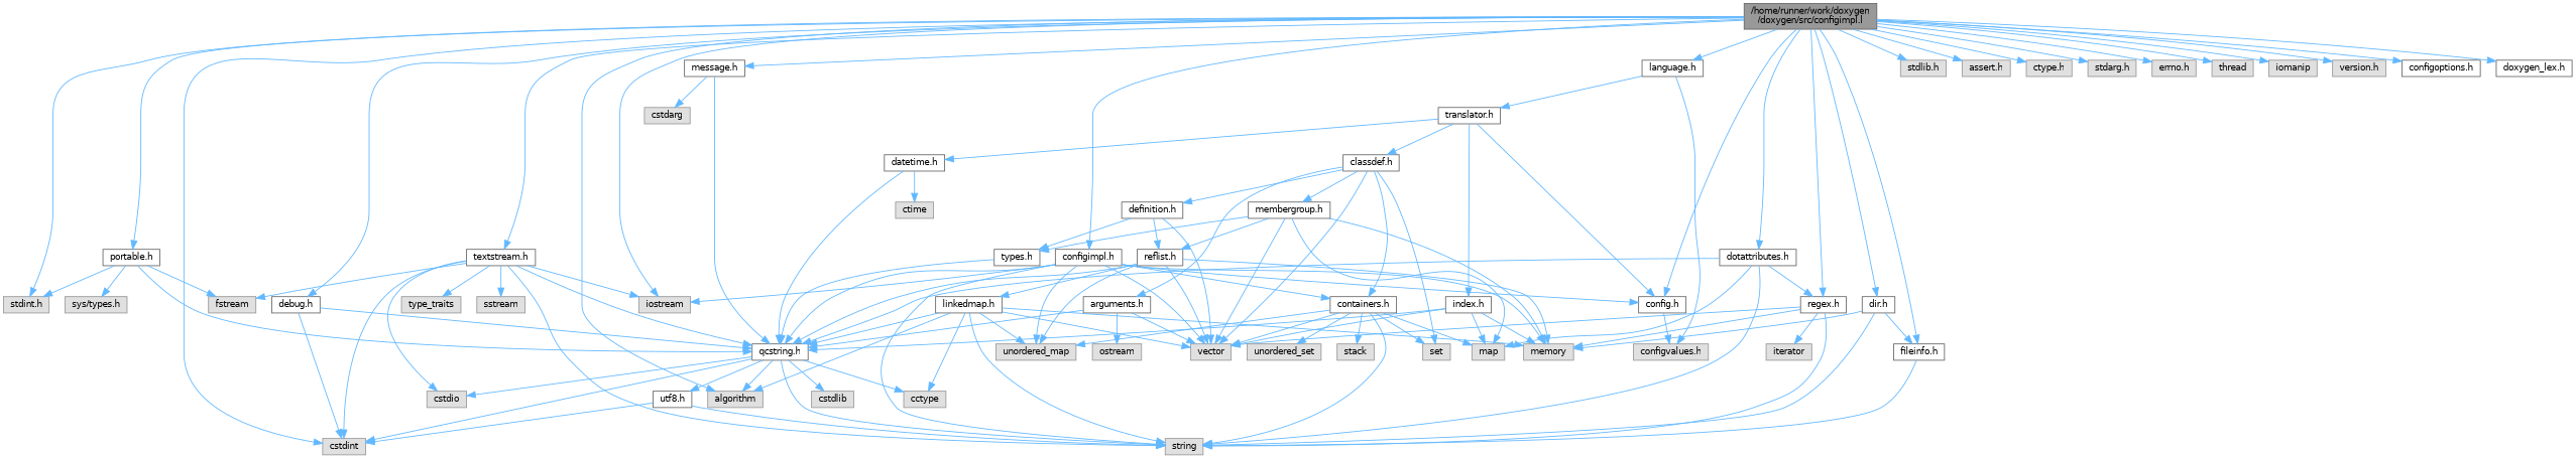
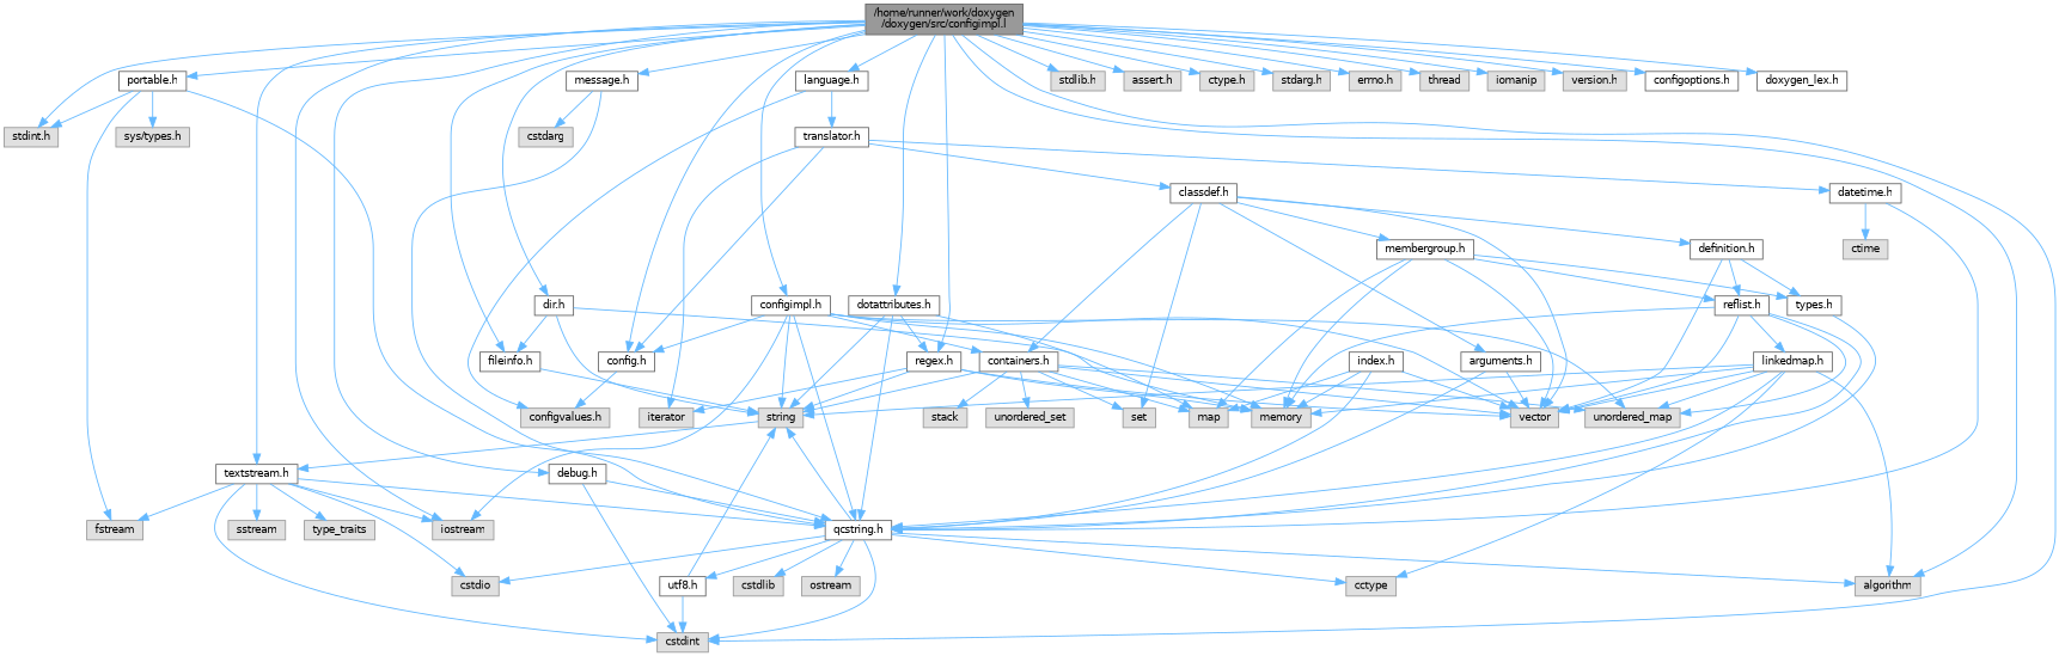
  digraph {
    node [color=grey60 fillcolor="#E0E0E0" fontname=Helvetica fontsize=10 shape=box style=filled]
    edge [color=steelblue1 fontname=Helvetica fontsize=10 labelfontname=Helvetica labelfontsize=10 style=solid]
    n1 [color=gray40 fillcolor=grey60 fontcolor=black height=0.2 label="/home/runner/work/doxygen\l/doxygen/src/configimpl.l" width=0.4]
    n2 [height=0.2 label="stdint.h" width=0.4]
    n3 [height=0.2 label="stdlib.h" width=0.4]
    n4 [height=0.2 label="assert.h" width=0.4]
    n5 [height=0.2 label="ctype.h" width=0.4]
    n6 [height=0.2 label="stdarg.h" width=0.4]
    n7 [height=0.2 label="errno.h" width=0.4]
    n8 [height=0.2 label=thread width=0.4]
    n9 [height=0.2 label=algorithm width=0.4]
    n10 [height=0.2 label=iostream width=0.4]
    n11 [height=0.2 label=iomanip width=0.4]
    n12 [height=0.2 label=cstdint width=0.4]
    n13 [color=grey40 fillcolor=white height=0.2 label="config.h" width=0.4]
    n14 [color=grey40 fillcolor=white height=0.2 label="regex.h" width=0.4]
    n15 [color=grey40 fillcolor=white height=0.2 label="configimpl.h" width=0.4]
    n16 [height=0.2 label="version.h" width=0.4]
    n17 [color=grey40 fillcolor=white height=0.2 label="portable.h" width=0.4]
    n18 [color=grey40 fillcolor=white height=0.2 label="message.h" width=0.4]
    n19 [color=grey40 fillcolor=white height=0.2 label="language.h" width=0.4]
    n20 [color=grey40 fillcolor=white height=0.2 label="configoptions.h" width=0.4]
    n21 [color=grey40 fillcolor=white height=0.2 label="fileinfo.h" width=0.4]
    n22 [color=grey40 fillcolor=white height=0.2 label="dir.h" width=0.4]
    n23 [color=grey40 fillcolor=white height=0.2 label="textstream.h" width=0.4]
    n24 [color=grey40 fillcolor=white height=0.2 label="dotattributes.h" width=0.4]
    n25 [color=grey40 fillcolor=white height=0.2 label="debug.h" width=0.4]
    n26 [color=grey40 fillcolor=white height=0.2 label="doxygen_lex.h" width=0.4]
    n27 [height=0.2 label="configvalues.h" width=0.4]
    n28 [height=0.2 label=memory width=0.4]
    n29 [height=0.2 label=string width=0.4]
    n30 [height=0.2 label=vector width=0.4]
    n31 [height=0.2 label=iterator width=0.4]
    n32 [height=0.2 label=unordered_map width=0.4]
    n33 [color=grey40 fillcolor=white height=0.2 label="containers.h" width=0.4]
    n34 [color=grey40 fillcolor=white height=0.2 label="qcstring.h" width=0.4]
    n35 [height=0.2 label="sys/types.h" width=0.4]
    n36 [height=0.2 label=fstream width=0.4]
    n37 [height=0.2 label=cstdarg width=0.4]
    n38 [color=grey40 fillcolor=white height=0.2 label="translator.h" width=0.4]
    n39 [height=0.2 label=cstdio width=0.4]
    n40 [height=0.2 label=sstream width=0.4]
    n41 [height=0.2 label=type_traits width=0.4]
    n42 [height=0.2 label=map width=0.4]
    n43 [height=0.2 label=set width=0.4]
    n44 [height=0.2 label=unordered_set width=0.4]
    n45 [height=0.2 label=stack width=0.4]
    n46 [height=0.2 label=cctype width=0.4]
    n47 [height=0.2 label=cstdlib width=0.4]
    n48 [height=0.2 label=ostream width=0.4]
    n49 [color=grey40 fillcolor=white height=0.2 label="utf8.h" width=0.4]
    n50 [color=grey40 fillcolor=white height=0.2 label="classdef.h" width=0.4]
    n51 [color=grey40 fillcolor=white height=0.2 label="datetime.h" width=0.4]
    n52 [color=grey40 fillcolor=white height=0.2 label="index.h" width=0.4]
    n53 [color=grey40 fillcolor=white height=0.2 label="definition.h" width=0.4]
    n54 [color=grey40 fillcolor=white height=0.2 label="arguments.h" width=0.4]
    n55 [color=grey40 fillcolor=white height=0.2 label="membergroup.h" width=0.4]
    n56 [height=0.2 label=ctime width=0.4]
    n57 [color=grey40 fillcolor=white height=0.2 label="types.h" width=0.4]
    n58 [color=grey40 fillcolor=white height=0.2 label="reflist.h" width=0.4]
    n59 [color=grey40 fillcolor=white height=0.2 label="linkedmap.h" width=0.4]
    n1 -> n2
    n1 -> n3
    n1 -> n4
    n1 -> n5
    n1 -> n6
    n1 -> n7
    n1 -> n8
    n1 -> n9
    n1 -> n10
    n1 -> n11
    n1 -> n12
    n1 -> n13
    n1 -> n14
    n1 -> n15
    n1 -> n16
    n1 -> n17
    n1 -> n18
    n1 -> n19
    n1 -> n20
    n1 -> n21
    n1 -> n22
    n1 -> n23
    n1 -> n24
    n1 -> n25
    n1 -> n26
    n13 -> n27
    n14 -> n28
    n14 -> n29
    n14 -> n30
    n14 -> n31
    n15 -> n10
    n15 -> n13
    n15 -> n28
    n15 -> n29
    n15 -> n30
    n15 -> n32
    n15 -> n33
    n15 -> n34
    n17 -> n2
    n17 -> n34
    n17 -> n35
    n17 -> n36
    n18 -> n34
    n18 -> n37
    n19 -> n27
    n19 -> n38
    n21 -> n29
    n22 -> n21
    n22 -> n28
    n22 -> n29
    n23 -> n10
    n23 -> n12
-   n23 -> n29
+   n29 -> n23
    n23 -> n34
    n23 -> n36
    n23 -> n39
    n23 -> n40
    n23 -> n41
    n24 -> n14
    n24 -> n29
    n24 -> n34
    n24 -> n42
    n25 -> n12
    n25 -> n34
    n33 -> n29
    n33 -> n30
    n33 -> n32
    n33 -> n42
    n33 -> n43
    n33 -> n44
    n33 -> n45
    n34 -> n9
    n34 -> n12
    n34 -> n29
    n34 -> n39
    n34 -> n46
    n34 -> n47
-   n54 -> n48
+   n34 -> n48
    n34 -> n49
    n38 -> n13
    n38 -> n50
    n38 -> n51
-   n38 -> n52
+   n38 -> n31
    n49 -> n12
    n49 -> n29
    n50 -> n30
    n50 -> n33
    n50 -> n43
    n50 -> n53
    n50 -> n54
    n50 -> n55
    n51 -> n34
    n51 -> n56
    n52 -> n28
    n52 -> n30
    n52 -> n34
    n52 -> n42
    n53 -> n30
    n53 -> n57
    n53 -> n58
    n54 -> n30
    n54 -> n34
    n55 -> n28
    n55 -> n30
    n55 -> n42
    n55 -> n57
    n55 -> n58
    n57 -> n34
    n58 -> n28
    n58 -> n30
    n58 -> n32
    n58 -> n34
    n58 -> n59
    n59 -> n9
    n59 -> n28
    n59 -> n29
    n59 -> n30
    n59 -> n32
    n59 -> n34
    n59 -> n46
  }
